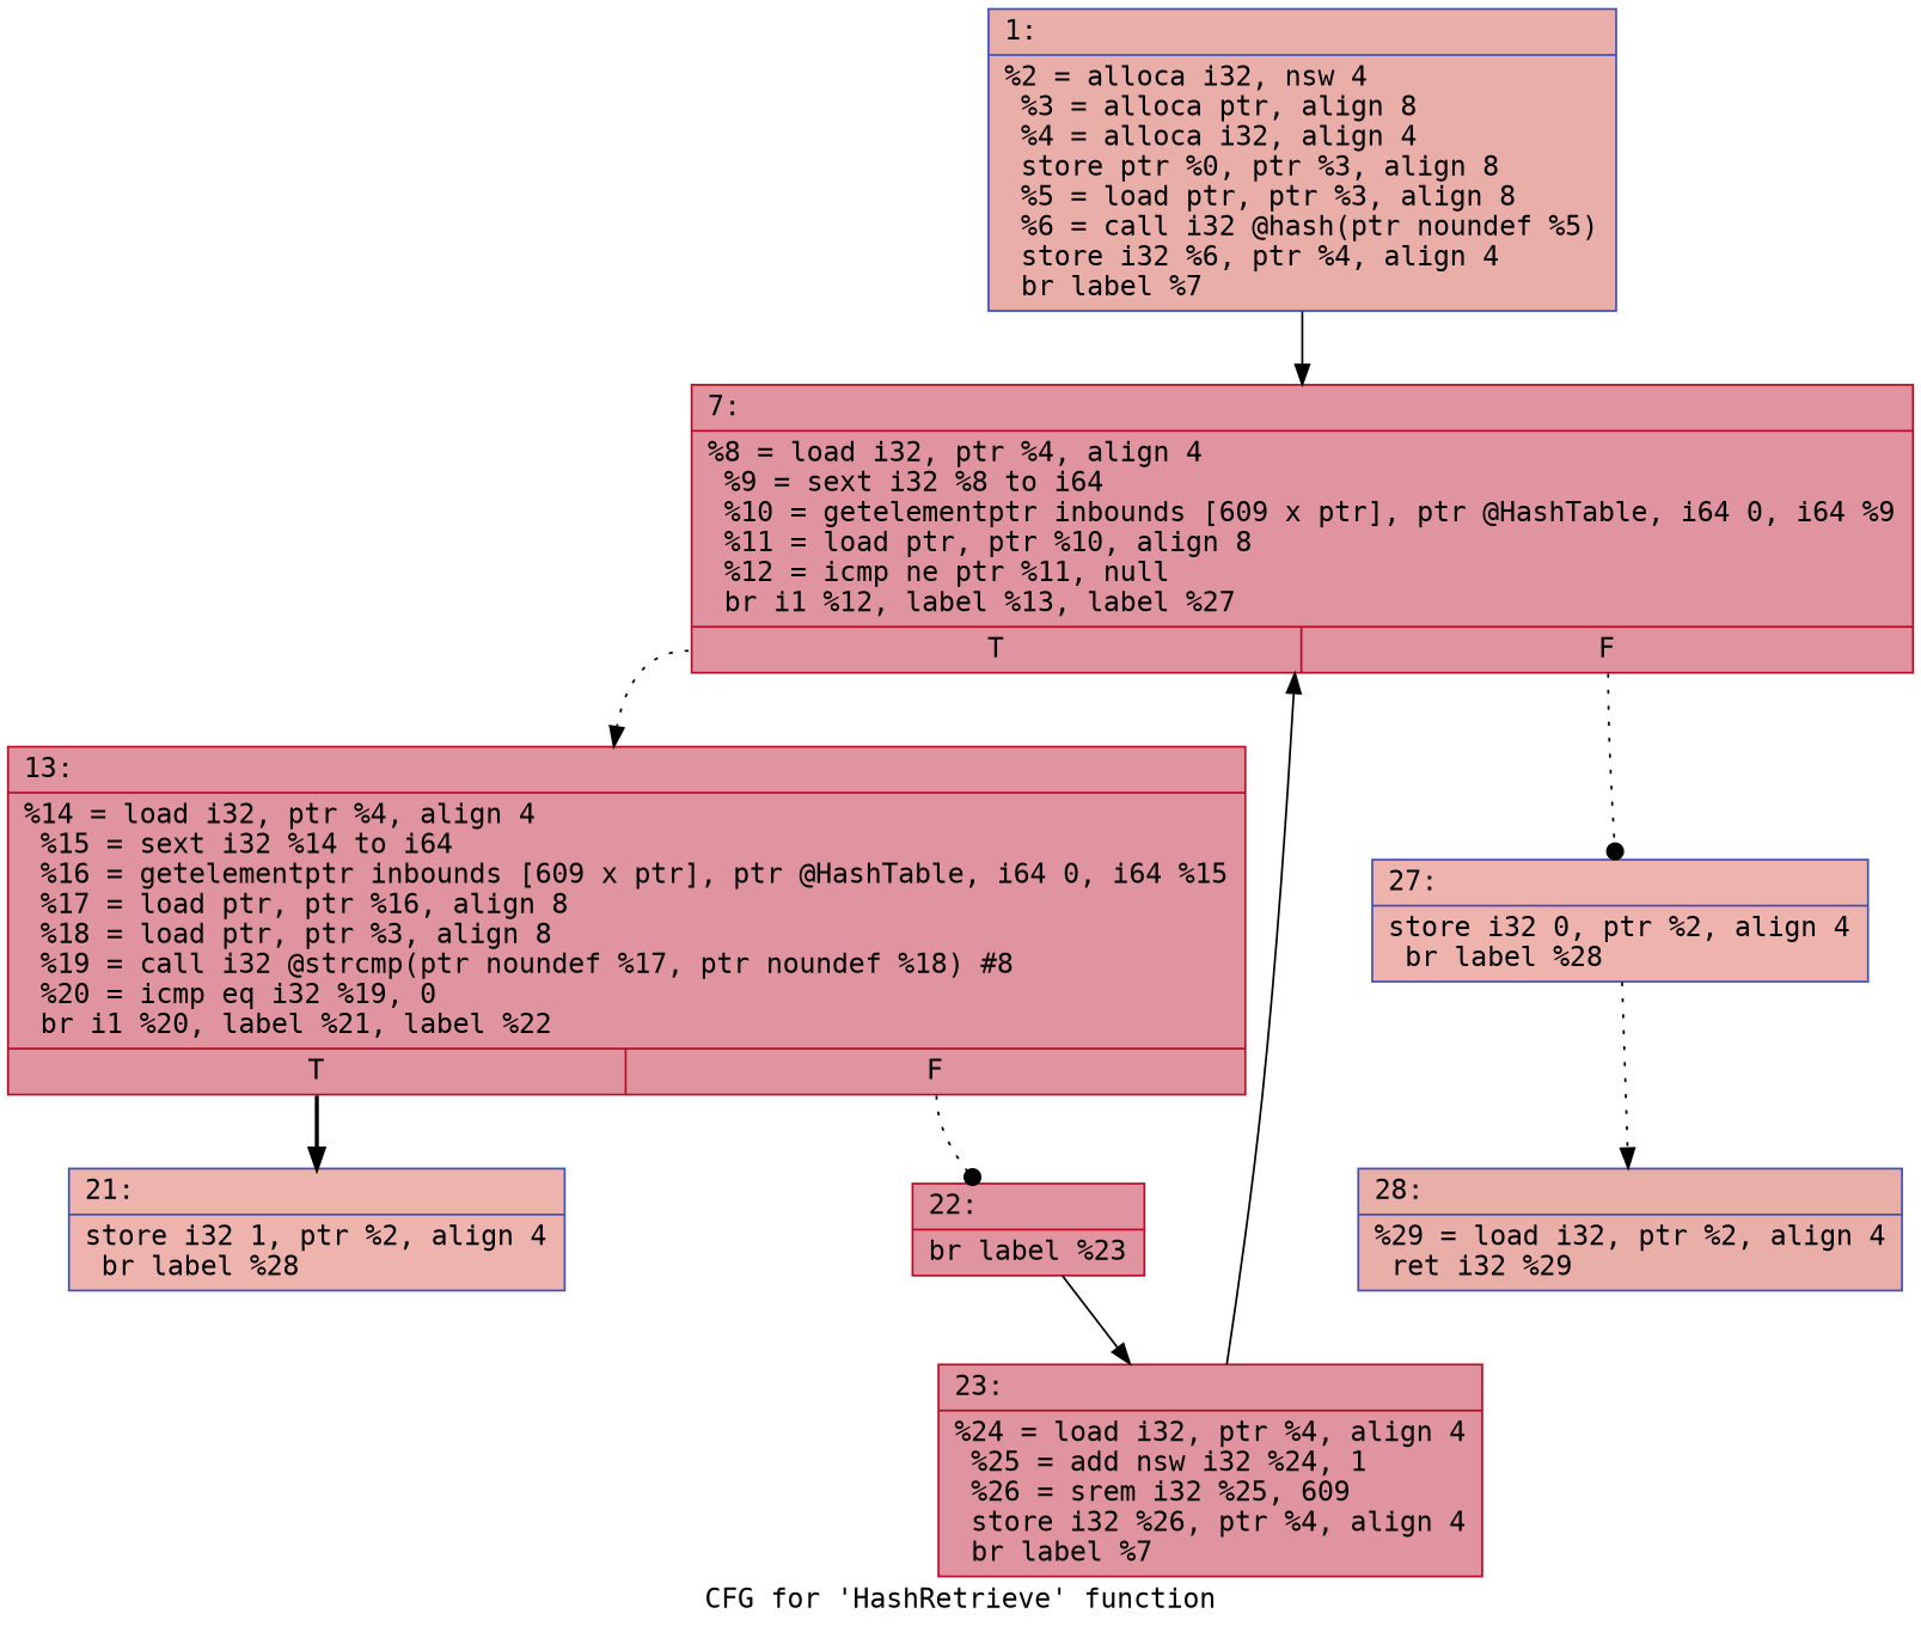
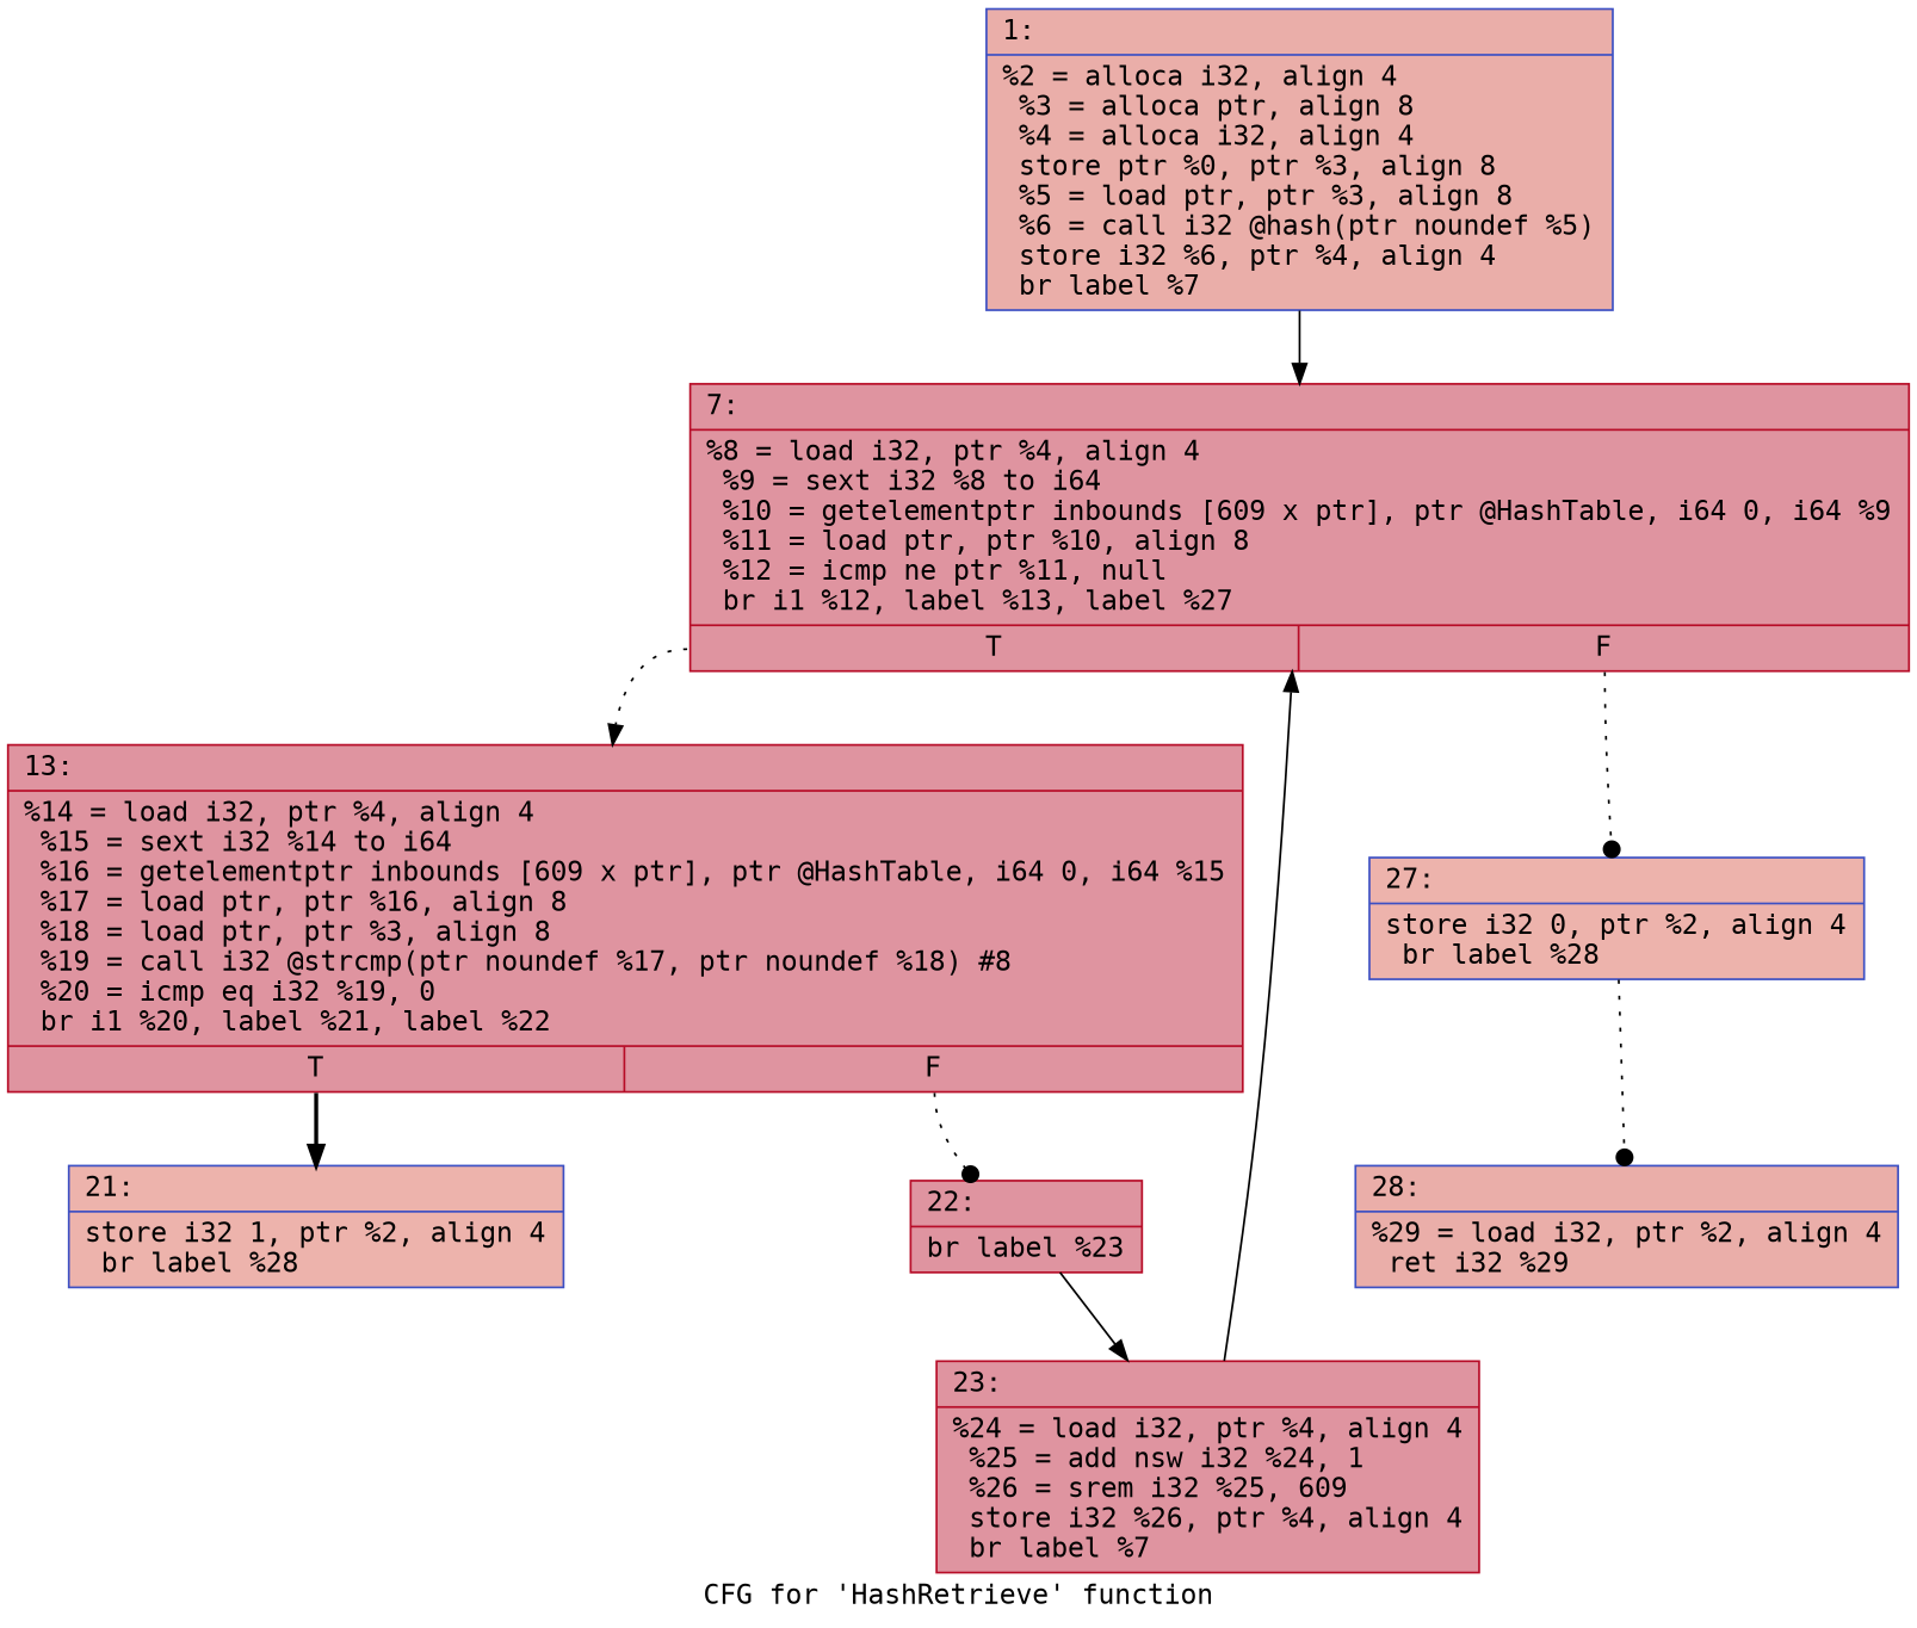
  digraph {
    fontname="DejaVu Sans Mono"
    label="CFG for 'HashRetrieve' function"
    node [color="#3d50c3ff" fillcolor="#b70d2870" fontname="DejaVu Sans Mono" shape=record style=filled]
    edge [arrowhead=normal fontname="DejaVu Sans Mono" style=dotted]
-   n1 [fillcolor="#d0473d70" label="{1:\l|  %2 = alloca i32, nsw 4\l  %3 = alloca ptr, align 8\l  %4 = alloca i32, align 4\l  store ptr %0, ptr %3, align 8\l  %5 = load ptr, ptr %3, align 8\l  %6 = call i32 @hash(ptr noundef %5)\l  store i32 %6, ptr %4, align 4\l  br label %7\l}"]
+   n1 [fillcolor="#d0473d70" label="{1:\l|  %2 = alloca i32, align 4\l  %3 = alloca ptr, align 8\l  %4 = alloca i32, align 4\l  store ptr %0, ptr %3, align 8\l  %5 = load ptr, ptr %3, align 8\l  %6 = call i32 @hash(ptr noundef %5)\l  store i32 %6, ptr %4, align 4\l  br label %7\l}"]
    n2 [color="#b70d28ff" label="{7:\l|  %8 = load i32, ptr %4, align 4\l  %9 = sext i32 %8 to i64\l  %10 = getelementptr inbounds [609 x ptr], ptr @HashTable, i64 0, i64 %9\l  %11 = load ptr, ptr %10, align 8\l  %12 = icmp ne ptr %11, null\l  br i1 %12, label %13, label %27\l|{<s0>T|<s1>F}}"]
    n3 [color="#b70d28ff" label="{13:\l|  %14 = load i32, ptr %4, align 4\l  %15 = sext i32 %14 to i64\l  %16 = getelementptr inbounds [609 x ptr], ptr @HashTable, i64 0, i64 %15\l  %17 = load ptr, ptr %16, align 8\l  %18 = load ptr, ptr %3, align 8\l  %19 = call i32 @strcmp(ptr noundef %17, ptr noundef %18) #8\l  %20 = icmp eq i32 %19, 0\l  br i1 %20, label %21, label %22\l|{<s0>T|<s1>F}}"]
    n4 [fillcolor="#d6524470" label="{27:\l|  store i32 0, ptr %2, align 4\l  br label %28\l}"]
    n5 [fillcolor="#d6524470" label="{21:\l|  store i32 1, ptr %2, align 4\l  br label %28\l}"]
    n6 [color="#b70d28ff" label="{22:\l|  br label %23\l}"]
    n7 [fillcolor="#d0473d70" label="{28:\l|  %29 = load i32, ptr %2, align 4\l  ret i32 %29\l}"]
    n8 [color="#b70d28ff" label="{23:\l|  %24 = load i32, ptr %4, align 4\l  %25 = add nsw i32 %24, 1\l  %26 = srem i32 %25, 609\l  store i32 %26, ptr %4, align 4\l  br label %7\l}"]
    n1 -> n2 [style=solid]
    n2 -> n3 [tailport=s0]
    n2 -> n4 [arrowhead=dot tailport=s1]
    n3 -> n5 [style=bold tailport=s0]
    n3 -> n6 [arrowhead=dot tailport=s1]
-   n4 -> n7
+   n4 -> n7 [arrowhead=dot]
    n6 -> n8 [style=solid]
    n8 -> n2 [style=solid]
  }
